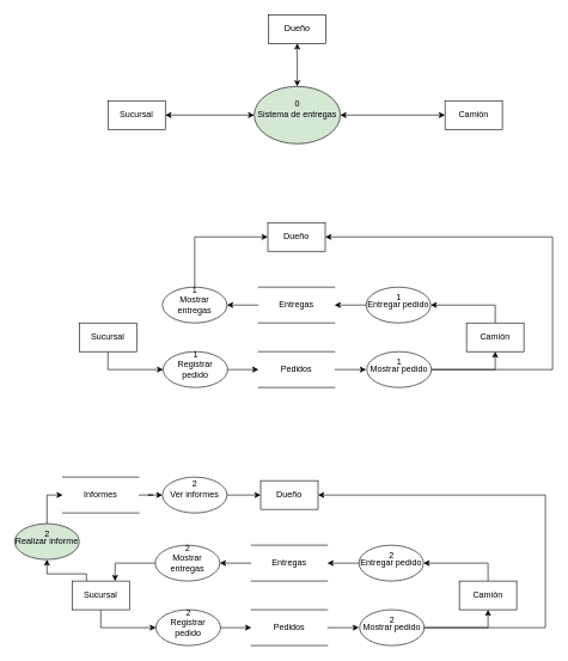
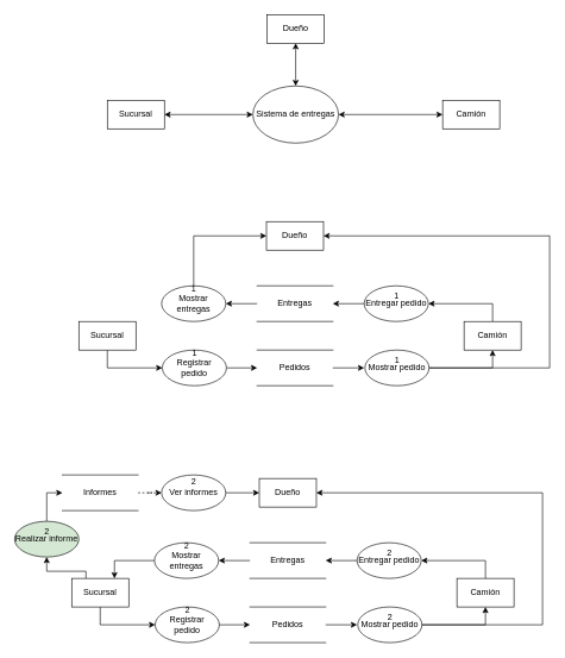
  <mxCell id="0" />
  <mxCell id="1" parent="0" />
- <mxCell id="2" value="Sistema de entregas" style="ellipse;whiteSpace=wrap;html=1;fillColor=#d5e8d4;" vertex="1" parent="1"><mxGeometry x="354" y="120" width="120" height="80" as="geometry" /></mxCell>
+ <mxCell id="2" value="Sistema de entregas" style="ellipse;whiteSpace=wrap;html=1;" vertex="1" parent="1"><mxGeometry x="354" y="120" width="120" height="80" as="geometry" /></mxCell>
  <mxCell id="3" value="Sucursal" style="rounded=0;whiteSpace=wrap;html=1;" vertex="1" parent="1"><mxGeometry x="150" y="140" width="80" height="40" as="geometry" /></mxCell>
  <mxCell id="4" value="Camión" style="rounded=0;whiteSpace=wrap;html=1;" vertex="1" parent="1"><mxGeometry x="620" y="140" width="80" height="40" as="geometry" /></mxCell>
  <mxCell id="5" value="Dueño" style="rounded=0;whiteSpace=wrap;html=1;" vertex="1" parent="1"><mxGeometry x="374" y="20" width="80" height="40" as="geometry" /></mxCell>
  <mxCell id="6" value="" style="endArrow=classic;startArrow=classic;html=1;rounded=0;entryX=0;entryY=0.5;entryDx=0;entryDy=0;" edge="1" parent="1" target="2"><mxGeometry width="50" height="50" relative="1" as="geometry"><mxPoint x="230" y="160" as="sourcePoint" /><mxPoint x="280" y="110" as="targetPoint" /></mxGeometry></mxCell>
  <mxCell id="7" value="" style="endArrow=classic;startArrow=classic;html=1;rounded=0;exitX=1;exitY=0.5;exitDx=0;exitDy=0;" edge="1" parent="1" source="2"><mxGeometry width="50" height="50" relative="1" as="geometry"><mxPoint x="570" y="210" as="sourcePoint" /><mxPoint x="620" y="160" as="targetPoint" /></mxGeometry></mxCell>
  <mxCell id="8" value="" style="endArrow=classic;startArrow=classic;html=1;rounded=0;exitX=0.5;exitY=1;exitDx=0;exitDy=0;entryX=0.5;entryY=0;entryDx=0;entryDy=0;" edge="1" parent="1" source="5" target="2"><mxGeometry width="50" height="50" relative="1" as="geometry"><mxPoint x="414" y="80" as="sourcePoint" /><mxPoint x="560" y="80" as="targetPoint" /></mxGeometry></mxCell>
- <mxCell id="9" value="0" style="text;html=1;align=center;verticalAlign=middle;resizable=0;points=[];autosize=1;strokeColor=none;fillColor=none;" vertex="1" parent="1"><mxGeometry x="399" y="130" width="30" height="30" as="geometry" /></mxCell>
  <mxCell id="10" style="edgeStyle=orthogonalEdgeStyle;rounded=0;orthogonalLoop=1;jettySize=auto;html=1;entryX=0;entryY=0.5;entryDx=0;entryDy=0;" edge="1" parent="1" source="11" target="16"><mxGeometry relative="1" as="geometry"><Array as="points"><mxPoint x="150" y="515" /></Array></mxGeometry></mxCell>
  <mxCell id="11" value="Sucursal" style="rounded=0;whiteSpace=wrap;html=1;" vertex="1" parent="1"><mxGeometry x="110" y="450" width="80" height="40" as="geometry" /></mxCell>
  <mxCell id="12" style="edgeStyle=orthogonalEdgeStyle;rounded=0;orthogonalLoop=1;jettySize=auto;html=1;entryX=1;entryY=0.5;entryDx=0;entryDy=0;" edge="1" parent="1" source="13" target="23"><mxGeometry relative="1" as="geometry"><Array as="points"><mxPoint x="690" y="425" /></Array></mxGeometry></mxCell>
  <mxCell id="13" value="Camión" style="rounded=0;whiteSpace=wrap;html=1;" vertex="1" parent="1"><mxGeometry x="650" y="450" width="80" height="40" as="geometry" /></mxCell>
  <mxCell id="14" value="Dueño" style="rounded=0;whiteSpace=wrap;html=1;" vertex="1" parent="1"><mxGeometry x="373" y="310" width="80" height="40" as="geometry" /></mxCell>
  <mxCell id="15" style="edgeStyle=orthogonalEdgeStyle;rounded=0;orthogonalLoop=1;jettySize=auto;html=1;entryX=0;entryY=0.5;entryDx=0;entryDy=0;" edge="1" parent="1" source="16" target="18"><mxGeometry relative="1" as="geometry" /></mxCell>
  <mxCell id="16" value="Registrar pedido" style="ellipse;whiteSpace=wrap;html=1;" vertex="1" parent="1"><mxGeometry x="227" y="490" width="90" height="50" as="geometry" /></mxCell>
  <mxCell id="17" style="edgeStyle=orthogonalEdgeStyle;rounded=0;orthogonalLoop=1;jettySize=auto;html=1;" edge="1" parent="1" source="18"><mxGeometry relative="1" as="geometry"><mxPoint x="510" y="515" as="targetPoint" /></mxGeometry></mxCell>
  <mxCell id="18" value="Pedidos" style="shape=partialRectangle;whiteSpace=wrap;html=1;left=0;right=0;fillColor=none;" vertex="1" parent="1"><mxGeometry x="360" y="490" width="106" height="50" as="geometry" /></mxCell>
  <mxCell id="19" style="edgeStyle=orthogonalEdgeStyle;rounded=0;orthogonalLoop=1;jettySize=auto;html=1;entryX=0.5;entryY=1;entryDx=0;entryDy=0;" edge="1" parent="1" source="21" target="13"><mxGeometry relative="1" as="geometry" /></mxCell>
  <mxCell id="20" style="edgeStyle=orthogonalEdgeStyle;rounded=0;orthogonalLoop=1;jettySize=auto;html=1;exitX=1;exitY=0.5;exitDx=0;exitDy=0;entryX=1;entryY=0.5;entryDx=0;entryDy=0;" edge="1" parent="1" source="21" target="14"><mxGeometry relative="1" as="geometry"><Array as="points"><mxPoint x="770" y="515" /><mxPoint x="770" y="330" /></Array></mxGeometry></mxCell>
  <mxCell id="21" value="Mostrar pedido" style="ellipse;whiteSpace=wrap;html=1;" vertex="1" parent="1"><mxGeometry x="511" y="490" width="90" height="50" as="geometry" /></mxCell>
  <mxCell id="22" style="edgeStyle=orthogonalEdgeStyle;rounded=0;orthogonalLoop=1;jettySize=auto;html=1;" edge="1" parent="1" source="23" target="25"><mxGeometry relative="1" as="geometry" /></mxCell>
  <mxCell id="23" value="Entregar pedido" style="ellipse;whiteSpace=wrap;html=1;" vertex="1" parent="1"><mxGeometry x="510" y="400" width="90" height="50" as="geometry" /></mxCell>
  <mxCell id="24" style="edgeStyle=orthogonalEdgeStyle;rounded=0;orthogonalLoop=1;jettySize=auto;html=1;entryX=1;entryY=0.5;entryDx=0;entryDy=0;" edge="1" parent="1" source="25" target="26"><mxGeometry relative="1" as="geometry" /></mxCell>
  <mxCell id="25" value="Entregas" style="shape=partialRectangle;whiteSpace=wrap;html=1;left=0;right=0;fillColor=none;" vertex="1" parent="1"><mxGeometry x="360" y="400" width="106" height="50" as="geometry" /></mxCell>
  <mxCell id="26" value="Mostrar entregas" style="ellipse;whiteSpace=wrap;html=1;" vertex="1" parent="1"><mxGeometry x="226" y="400" width="90" height="50" as="geometry" /></mxCell>
  <mxCell id="27" value="1" style="text;html=1;align=center;verticalAlign=middle;resizable=0;points=[];autosize=1;strokeColor=none;fillColor=none;" vertex="1" parent="1"><mxGeometry x="257" y="480" width="30" height="30" as="geometry" /></mxCell>
  <mxCell id="28" value="1" style="text;html=1;align=center;verticalAlign=middle;resizable=0;points=[];autosize=1;strokeColor=none;fillColor=none;" vertex="1" parent="1"><mxGeometry x="541" y="490" width="30" height="30" as="geometry" /></mxCell>
  <mxCell id="29" value="1" style="text;html=1;align=center;verticalAlign=middle;resizable=0;points=[];autosize=1;strokeColor=none;fillColor=none;" vertex="1" parent="1"><mxGeometry x="540" y="400" width="30" height="30" as="geometry" /></mxCell>
  <mxCell id="30" style="edgeStyle=orthogonalEdgeStyle;rounded=0;orthogonalLoop=1;jettySize=auto;html=1;entryX=0;entryY=0.5;entryDx=0;entryDy=0;" edge="1" parent="1" target="14"><mxGeometry relative="1" as="geometry"><mxPoint x="271" y="400" as="sourcePoint" /><Array as="points"><mxPoint x="271" y="330" /></Array></mxGeometry></mxCell>
  <mxCell id="31" value="1" style="text;html=1;align=center;verticalAlign=middle;resizable=0;points=[];autosize=1;strokeColor=none;fillColor=none;" vertex="1" parent="1"><mxGeometry x="256" y="390" width="30" height="30" as="geometry" /></mxCell>
  <mxCell id="32" style="edgeStyle=orthogonalEdgeStyle;rounded=0;orthogonalLoop=1;jettySize=auto;html=1;entryX=0;entryY=0.5;entryDx=0;entryDy=0;" edge="1" source="34" target="39" parent="1"><mxGeometry relative="1" as="geometry"><Array as="points"><mxPoint x="140" y="875" /></Array></mxGeometry></mxCell>
  <mxCell id="33" style="edgeStyle=orthogonalEdgeStyle;rounded=0;orthogonalLoop=1;jettySize=auto;html=1;exitX=0.25;exitY=0;exitDx=0;exitDy=0;entryX=0.5;entryY=1;entryDx=0;entryDy=0;" edge="1" parent="1" source="34" target="56"><mxGeometry relative="1" as="geometry"><Array as="points"><mxPoint x="120" y="800" /><mxPoint x="65" y="800" /></Array></mxGeometry></mxCell>
  <mxCell id="34" value="Sucursal" style="rounded=0;whiteSpace=wrap;html=1;" vertex="1" parent="1"><mxGeometry x="100" y="810" width="80" height="40" as="geometry" /></mxCell>
  <mxCell id="35" style="edgeStyle=orthogonalEdgeStyle;rounded=0;orthogonalLoop=1;jettySize=auto;html=1;entryX=1;entryY=0.5;entryDx=0;entryDy=0;" edge="1" source="36" target="46" parent="1"><mxGeometry relative="1" as="geometry"><Array as="points"><mxPoint x="680" y="785" /></Array></mxGeometry></mxCell>
  <mxCell id="36" value="Camión" style="rounded=0;whiteSpace=wrap;html=1;" vertex="1" parent="1"><mxGeometry x="640" y="810" width="80" height="40" as="geometry" /></mxCell>
  <mxCell id="37" value="Dueño" style="rounded=0;whiteSpace=wrap;html=1;" vertex="1" parent="1"><mxGeometry x="363" y="670" width="80" height="40" as="geometry" /></mxCell>
  <mxCell id="38" style="edgeStyle=orthogonalEdgeStyle;rounded=0;orthogonalLoop=1;jettySize=auto;html=1;entryX=0;entryY=0.5;entryDx=0;entryDy=0;" edge="1" source="39" target="41" parent="1"><mxGeometry relative="1" as="geometry" /></mxCell>
  <mxCell id="39" value="Registrar pedido" style="ellipse;whiteSpace=wrap;html=1;" vertex="1" parent="1"><mxGeometry x="217" y="850" width="90" height="50" as="geometry" /></mxCell>
  <mxCell id="40" style="edgeStyle=orthogonalEdgeStyle;rounded=0;orthogonalLoop=1;jettySize=auto;html=1;" edge="1" source="41" parent="1"><mxGeometry relative="1" as="geometry"><mxPoint x="500" y="875" as="targetPoint" /></mxGeometry></mxCell>
  <mxCell id="41" value="Pedidos" style="shape=partialRectangle;whiteSpace=wrap;html=1;left=0;right=0;fillColor=none;" vertex="1" parent="1"><mxGeometry x="350" y="850" width="106" height="50" as="geometry" /></mxCell>
  <mxCell id="42" style="edgeStyle=orthogonalEdgeStyle;rounded=0;orthogonalLoop=1;jettySize=auto;html=1;entryX=0.5;entryY=1;entryDx=0;entryDy=0;" edge="1" source="44" target="36" parent="1"><mxGeometry relative="1" as="geometry" /></mxCell>
  <mxCell id="43" style="edgeStyle=orthogonalEdgeStyle;rounded=0;orthogonalLoop=1;jettySize=auto;html=1;exitX=1;exitY=0.5;exitDx=0;exitDy=0;entryX=1;entryY=0.5;entryDx=0;entryDy=0;" edge="1" source="44" target="37" parent="1"><mxGeometry relative="1" as="geometry"><Array as="points"><mxPoint x="760" y="875" /><mxPoint x="760" y="690" /></Array></mxGeometry></mxCell>
  <mxCell id="44" value="Mostrar pedido" style="ellipse;whiteSpace=wrap;html=1;" vertex="1" parent="1"><mxGeometry x="501" y="850" width="90" height="50" as="geometry" /></mxCell>
  <mxCell id="45" style="edgeStyle=orthogonalEdgeStyle;rounded=0;orthogonalLoop=1;jettySize=auto;html=1;" edge="1" source="46" target="48" parent="1"><mxGeometry relative="1" as="geometry" /></mxCell>
  <mxCell id="46" value="Entregar pedido" style="ellipse;whiteSpace=wrap;html=1;" vertex="1" parent="1"><mxGeometry x="500" y="760" width="90" height="50" as="geometry" /></mxCell>
  <mxCell id="47" style="edgeStyle=orthogonalEdgeStyle;rounded=0;orthogonalLoop=1;jettySize=auto;html=1;entryX=1;entryY=0.5;entryDx=0;entryDy=0;" edge="1" source="48" target="50" parent="1"><mxGeometry relative="1" as="geometry" /></mxCell>
  <mxCell id="48" value="Entregas" style="shape=partialRectangle;whiteSpace=wrap;html=1;left=0;right=0;fillColor=none;" vertex="1" parent="1"><mxGeometry x="350" y="760" width="106" height="50" as="geometry" /></mxCell>
  <mxCell id="49" style="edgeStyle=orthogonalEdgeStyle;rounded=0;orthogonalLoop=1;jettySize=auto;html=1;exitX=0;exitY=0.5;exitDx=0;exitDy=0;entryX=0.75;entryY=0;entryDx=0;entryDy=0;" edge="1" parent="1" source="50" target="34"><mxGeometry relative="1" as="geometry" /></mxCell>
  <mxCell id="50" value="Mostrar entregas" style="ellipse;whiteSpace=wrap;html=1;" vertex="1" parent="1"><mxGeometry x="216" y="760" width="90" height="50" as="geometry" /></mxCell>
  <mxCell id="51" value="2" style="text;html=1;align=center;verticalAlign=middle;resizable=0;points=[];autosize=1;strokeColor=none;fillColor=none;" vertex="1" parent="1"><mxGeometry x="247" y="840" width="30" height="30" as="geometry" /></mxCell>
  <mxCell id="52" value="2" style="text;html=1;align=center;verticalAlign=middle;resizable=0;points=[];autosize=1;strokeColor=none;fillColor=none;" vertex="1" parent="1"><mxGeometry x="531" y="850" width="30" height="30" as="geometry" /></mxCell>
  <mxCell id="53" value="2" style="text;html=1;align=center;verticalAlign=middle;resizable=0;points=[];autosize=1;strokeColor=none;fillColor=none;" vertex="1" parent="1"><mxGeometry x="530" y="760" width="30" height="30" as="geometry" /></mxCell>
  <mxCell id="54" value="2" style="text;html=1;align=center;verticalAlign=middle;resizable=0;points=[];autosize=1;strokeColor=none;fillColor=none;" vertex="1" parent="1"><mxGeometry x="246" y="750" width="30" height="30" as="geometry" /></mxCell>
  <mxCell id="55" style="edgeStyle=orthogonalEdgeStyle;rounded=0;orthogonalLoop=1;jettySize=auto;html=1;exitX=0.5;exitY=0;exitDx=0;exitDy=0;entryX=0;entryY=0.5;entryDx=0;entryDy=0;" edge="1" parent="1" source="56" target="58"><mxGeometry relative="1" as="geometry" /></mxCell>
  <mxCell id="56" value="Realizar informe" style="ellipse;whiteSpace=wrap;html=1;fillColor=#d5e8d4;" vertex="1" parent="1"><mxGeometry x="20" y="730" width="90" height="50" as="geometry" /></mxCell>
- <mxCell id="57" style="edgeStyle=orthogonalEdgeStyle;rounded=0;orthogonalLoop=1;jettySize=auto;html=1;entryX=0;entryY=0.5;entryDx=0;entryDy=0;" edge="1" parent="1" source="58" target="60"><mxGeometry relative="1" as="geometry" /></mxCell>
+ <mxCell id="57" style="edgeStyle=orthogonalEdgeStyle;rounded=0;orthogonalLoop=1;jettySize=auto;html=1;entryX=0;entryY=0.5;entryDx=0;entryDy=0;dashed=1;" edge="1" parent="1" source="58" target="60"><mxGeometry relative="1" as="geometry" /></mxCell>
  <mxCell id="58" value="Informes" style="shape=partialRectangle;whiteSpace=wrap;html=1;left=0;right=0;fillColor=none;" vertex="1" parent="1"><mxGeometry x="87" y="665" width="106" height="50" as="geometry" /></mxCell>
  <mxCell id="59" style="edgeStyle=orthogonalEdgeStyle;rounded=0;orthogonalLoop=1;jettySize=auto;html=1;entryX=0;entryY=0.5;entryDx=0;entryDy=0;" edge="1" parent="1" source="60" target="37"><mxGeometry relative="1" as="geometry" /></mxCell>
  <mxCell id="60" value="Ver informes" style="ellipse;whiteSpace=wrap;html=1;" vertex="1" parent="1"><mxGeometry x="226" y="665" width="90" height="50" as="geometry" /></mxCell>
  <mxCell id="61" value="2" style="text;html=1;align=center;verticalAlign=middle;resizable=0;points=[];autosize=1;strokeColor=none;fillColor=none;" vertex="1" parent="1"><mxGeometry x="256" y="660" width="30" height="30" as="geometry" /></mxCell>
  <mxCell id="62" value="2" style="text;html=1;align=center;verticalAlign=middle;resizable=0;points=[];autosize=1;strokeColor=none;fillColor=none;" vertex="1" parent="1"><mxGeometry x="50" y="730" width="30" height="30" as="geometry" /></mxCell>
